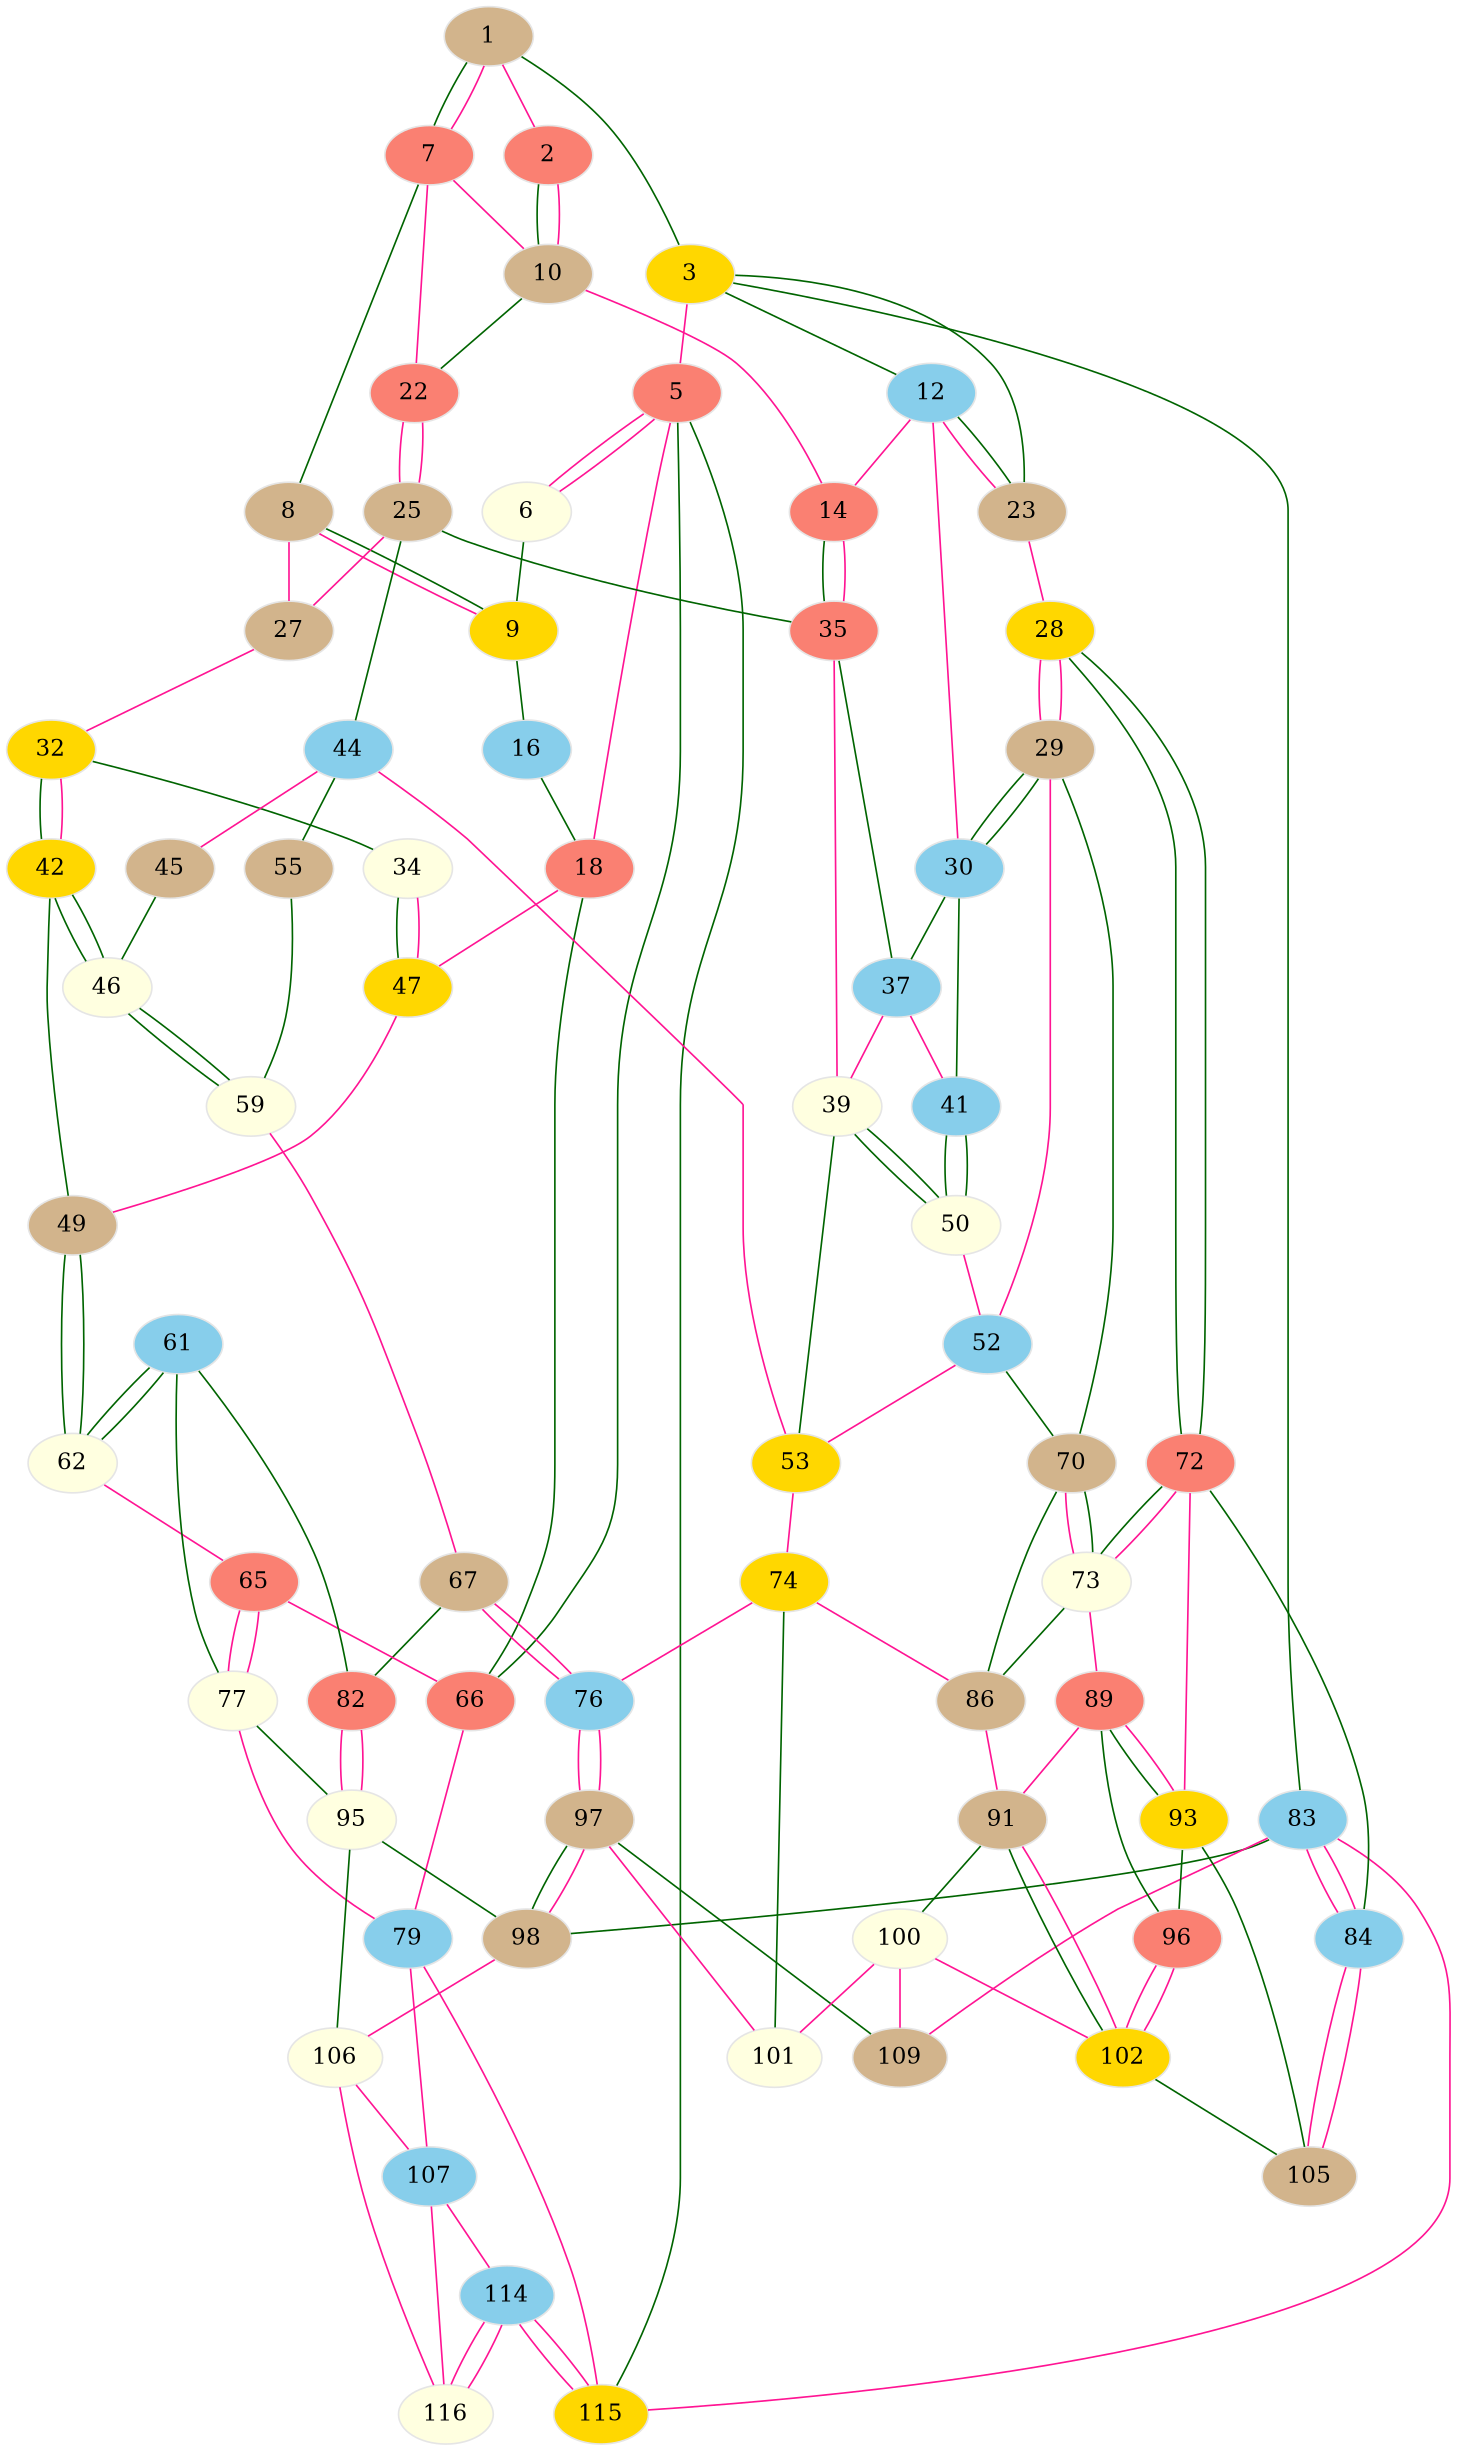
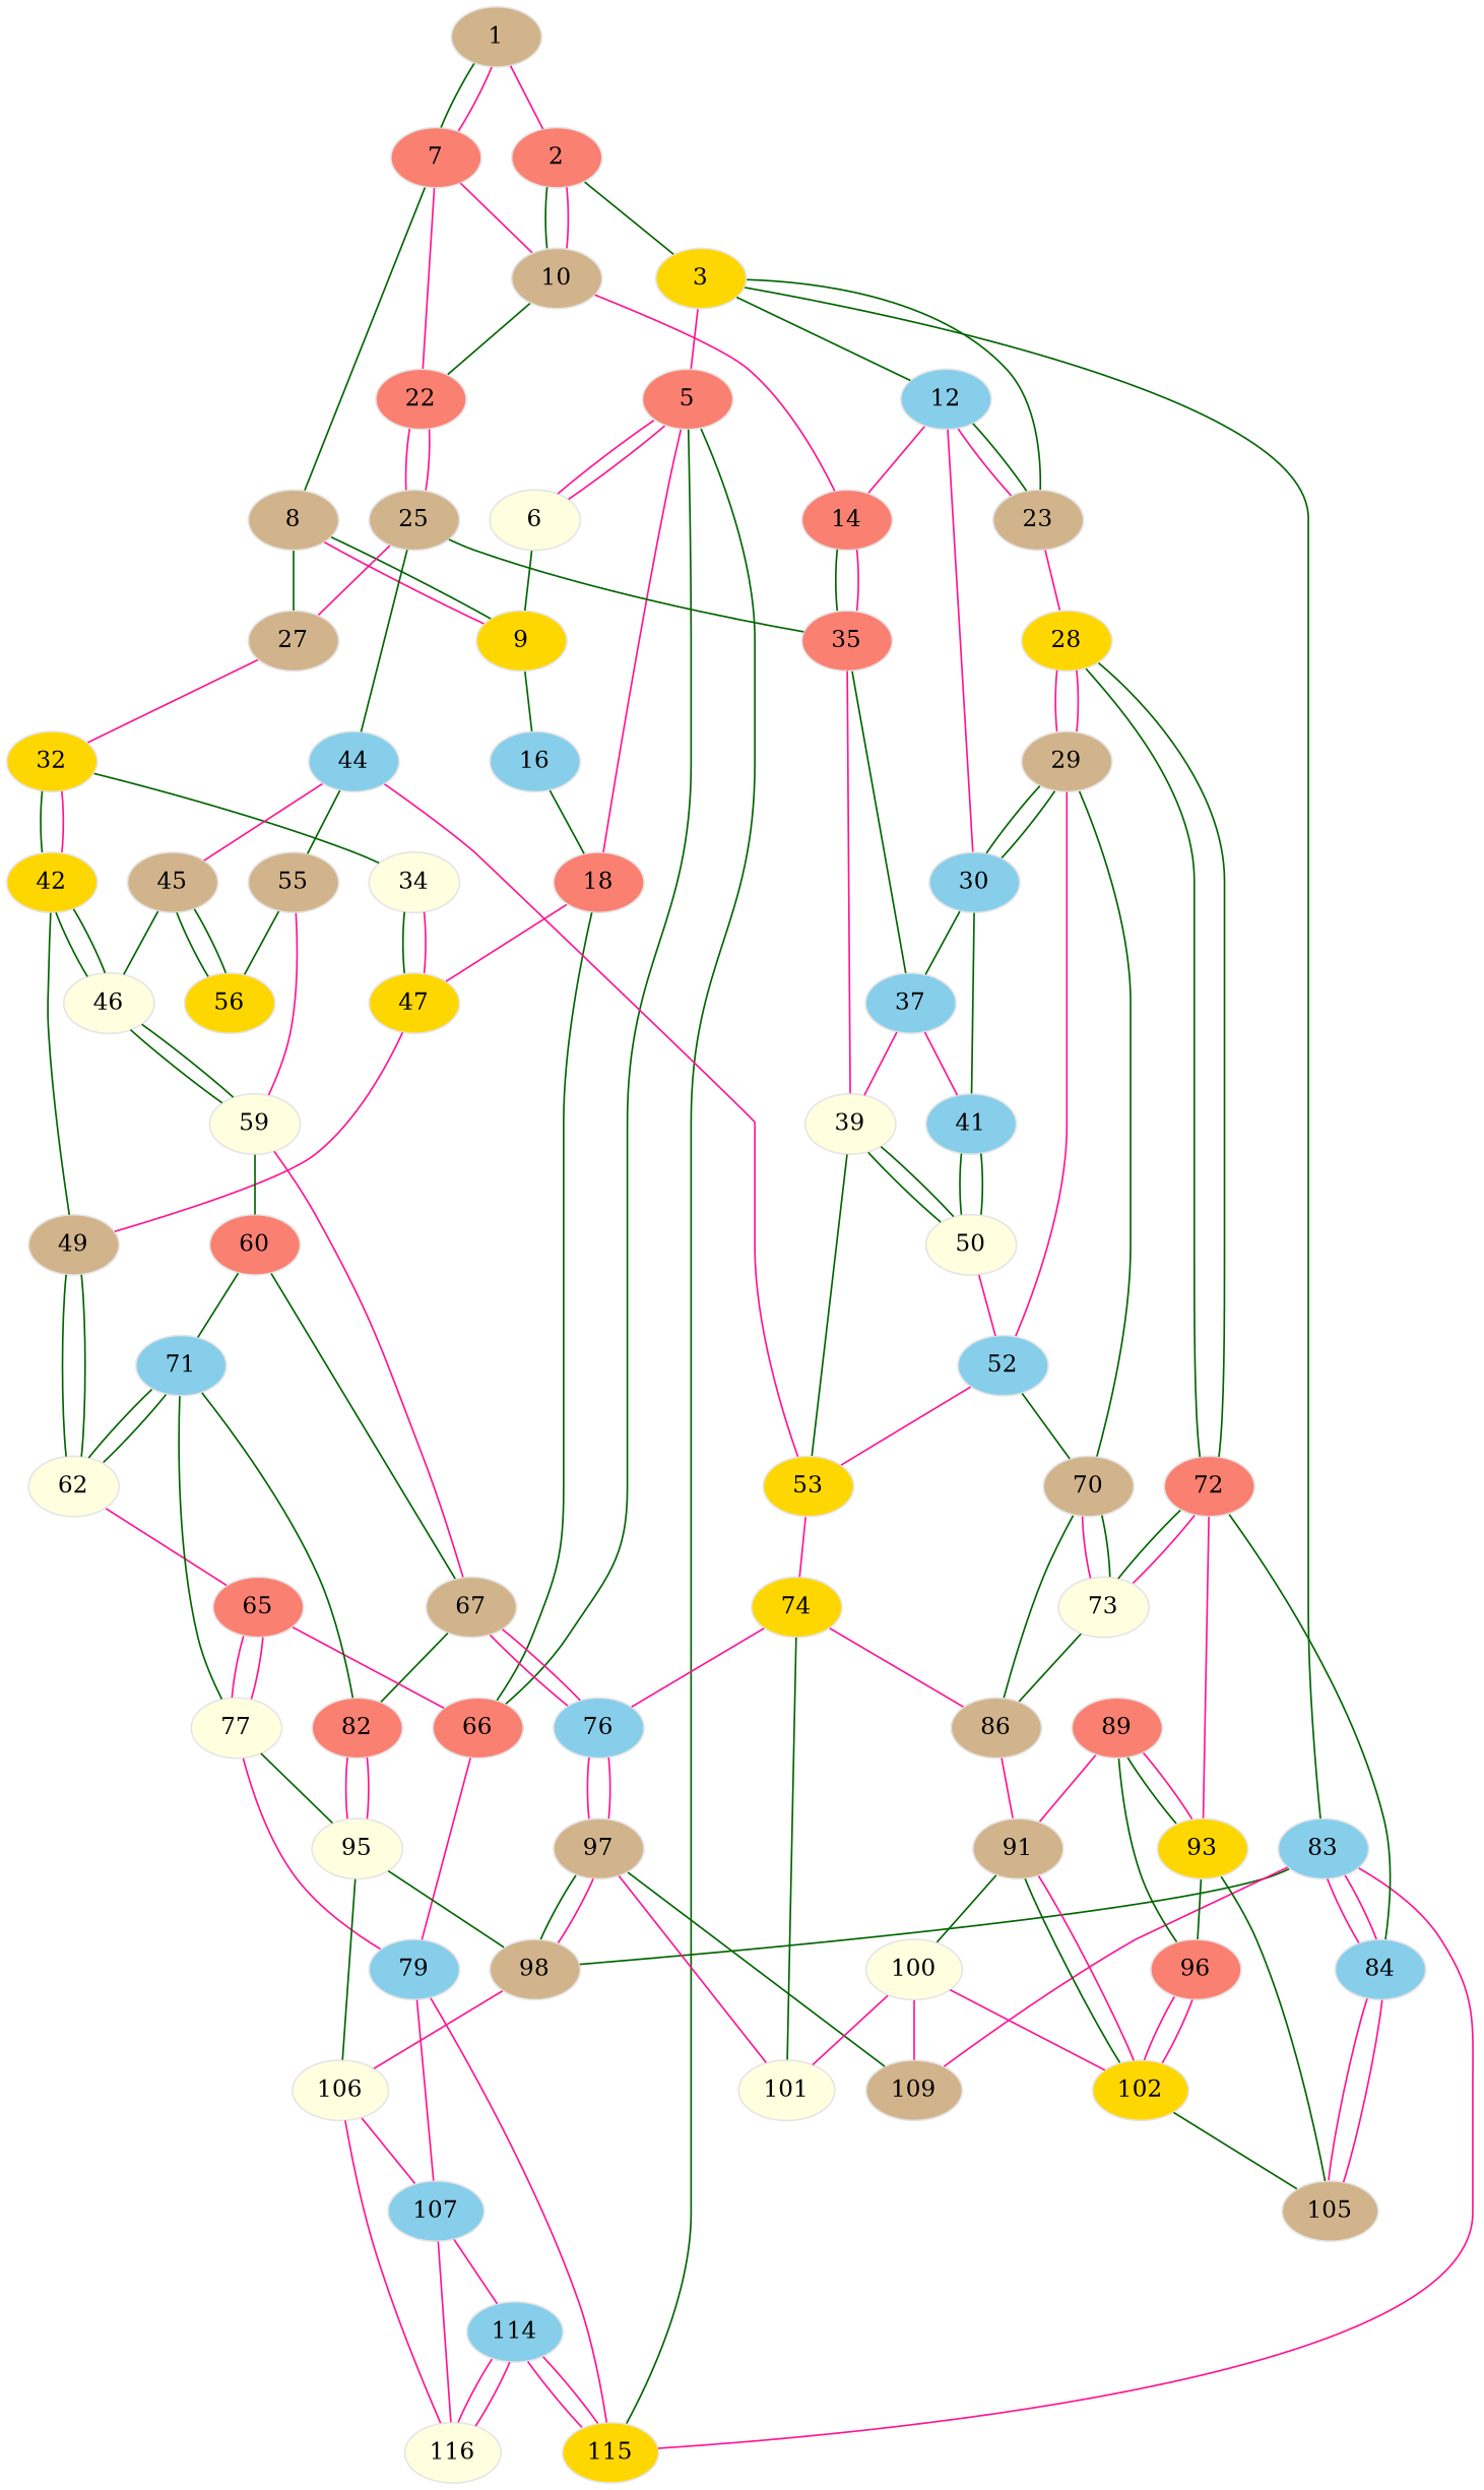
  graph {
    node [color=gray90 fillcolor=tan style=filled]
    edge [color=deeppink]
    2 [fillcolor=salmon]
    1
    7 [fillcolor=salmon super="+11"]
    3 [fillcolor=gold super="+4"]
    10 [super="+15"]
    8 [super="+20"]
    22 [fillcolor=salmon]
    5 [fillcolor=salmon super="+19"]
    12 [fillcolor=skyblue super="+13"]
    23
    83 [fillcolor=skyblue super="+110"]
    14 [fillcolor=salmon]
    6 [fillcolor=lightyellow]
    18 [fillcolor=salmon super="+48"]
    66 [fillcolor=salmon super="+69"]
    115 [fillcolor=gold]
    30 [fillcolor=skyblue super="+31"]
    28 [fillcolor=gold]
    84 [fillcolor=skyblue]
    98 [super="+111"]
    109
    9 [fillcolor=gold]
    47 [fillcolor=gold]
    79 [fillcolor=skyblue super="+80"]
    16 [fillcolor=skyblue super="+17"]
    27
    25 [super="+26"]
    32 [fillcolor=gold super="+33"]
    35 [fillcolor=salmon super="+36"]
    37 [fillcolor=skyblue super="+38"]
    41 [fillcolor=skyblue]
    39 [fillcolor=lightyellow super="+40"]
    49
    34 [fillcolor=lightyellow]
    44 [fillcolor=skyblue super="+54"]
    29 [super="+51"]
    72 [fillcolor=salmon super="+85"]
    53 [fillcolor=gold super="+58"]
    45
    55 [super="+63"]
    42 [fillcolor=gold super="+43"]
    52 [fillcolor=skyblue super="+57"]
    70 [super="+71"]
    73 [fillcolor=lightyellow super="+88"]
    93 [fillcolor=gold super="+94"]
    86 [super="+87"]
    50 [fillcolor=lightyellow]
    46 [fillcolor=lightyellow]
    74 [fillcolor=gold super="+75"]
    59 [fillcolor=lightyellow super="+64"]
    62 [fillcolor=lightyellow]
+   56 [fillcolor=gold]
+   60 [fillcolor=salmon]
    67 [super="+68"]
    65 [fillcolor=salmon]
    76 [fillcolor=skyblue]
    101 [fillcolor=lightyellow]
-   61 [fillcolor=skyblue super="+81"]
+   61 [fillcolor=skyblue super="+81" label=71]
    82 [fillcolor=salmon]
    77 [fillcolor=lightyellow super="+78"]
    95 [fillcolor=lightyellow super="+99"]
    107 [fillcolor=skyblue super="+113"]
    97 [super="+108"]
    89 [fillcolor=salmon super="+90"]
    91 [super="+92"]
    105
    96 [fillcolor=salmon]
    106 [fillcolor=lightyellow super="+112"]
    116 [fillcolor=lightyellow]
    114 [fillcolor=skyblue]
    100 [fillcolor=lightyellow super="+104"]
    102 [fillcolor=gold super="+103"]
-   1 -- 3 [color=darkgreen]
+   2 -- 3 [color=darkgreen]
    2 -- 10 [color=darkgreen]
    2 -- 10
    1 -- 2
    1 -- 7 [color=darkgreen]
    1 -- 7
    7 -- 10
    7 -- 8 [color=darkgreen]
    7 -- 22
    3 -- 5
    3 -- 12 [color=darkgreen]
    3 -- 23 [color=darkgreen]
    3 -- 83 [color=darkgreen]
    10 -- 22 [color=darkgreen]
    10 -- 14
    8 -- 9
    8 -- 9 [color=darkgreen]
-   8 -- 27
+   8 -- 27 [color=darkgreen]
    22 -- 25
    22 -- 25
    5 -- 6
    5 -- 6
    5 -- 18
    5 -- 66 [color=darkgreen]
    5 -- 115 [color=darkgreen]
    12 -- 23
    12 -- 23 [color=darkgreen]
    12 -- 14
    12 -- 30
    23 -- 28
    83 -- 115
    83 -- 84
    83 -- 84
    83 -- 98 [color=darkgreen]
    83 -- 109
    14 -- 35 [color=darkgreen]
    14 -- 35
    6 -- 9 [color=darkgreen]
    18 -- 66 [color=darkgreen]
    18 -- 47
    66 -- 79
    30 -- 37 [color=darkgreen]
    30 -- 41 [color=darkgreen]
    28 -- 29
    28 -- 29
    28 -- 72 [color=darkgreen]
    28 -- 72 [color=darkgreen]
    84 -- 105
    84 -- 105
    98 -- 106
    9 -- 16 [color=darkgreen]
    47 -- 49
    79 -- 115
    79 -- 107
    16 -- 18 [color=darkgreen]
    27 -- 32
    25 -- 27
    25 -- 35 [color=darkgreen]
    25 -- 44 [color=darkgreen]
    32 -- 34 [color=darkgreen]
    32 -- 42 [color=darkgreen weight=2]
    32 -- 42
    35 -- 37 [color=darkgreen]
    35 -- 39
    37 -- 41
    37 -- 39
    41 -- 50 [color=darkgreen]
    41 -- 50 [color=darkgreen]
    39 -- 53 [color=darkgreen]
    39 -- 50 [color=darkgreen]
    39 -- 50 [color=darkgreen]
    49 -- 62 [color=darkgreen]
    49 -- 62 [color=darkgreen]
    34 -- 47 [color=darkgreen]
    34 -- 47
    44 -- 53
    44 -- 45
    44 -- 55 [color=darkgreen]
    29 -- 30 [color=darkgreen]
    29 -- 30 [color=darkgreen]
    29 -- 52
    29 -- 70 [color=darkgreen]
    72 -- 84 [color=darkgreen]
    72 -- 73 [color=darkgreen]
    72 -- 73
    72 -- 93
    53 -- 74
    45 -- 46 [color=darkgreen]
-   55 -- 59 [color=darkgreen]
+   45 -- 56 [color=darkgreen]
+   45 -- 56 [color=darkgreen]
+   55 -- 59
+   55 -- 56 [color=darkgreen weight=2]
    42 -- 49 [color=darkgreen]
    42 -- 46 [color=darkgreen]
    42 -- 46 [color=darkgreen]
    52 -- 53
    52 -- 70 [color=darkgreen]
    70 -- 73
    70 -- 73 [color=darkgreen]
    70 -- 86 [color=darkgreen]
    73 -- 86 [color=darkgreen]
-   73 -- 89
    93 -- 105 [color=darkgreen]
    93 -- 96 [color=darkgreen]
    86 -- 91
    50 -- 52
    46 -- 59 [color=darkgreen]
    46 -- 59 [color=darkgreen]
    74 -- 86
    74 -- 76
    74 -- 101 [color=darkgreen]
+   59 -- 60 [color=darkgreen]
    59 -- 67
    62 -- 65
+   60 -- 67 [color=darkgreen]
+   60 -- 61 [color=darkgreen]
    67 -- 76
    67 -- 76
    67 -- 82 [color=darkgreen]
    65 -- 66
    65 -- 77
    65 -- 77
    76 -- 97
    76 -- 97
    61 -- 62 [color=darkgreen]
    61 -- 62 [color=darkgreen]
    61 -- 82 [color=darkgreen]
    61 -- 77 [color=darkgreen]
    82 -- 95
    82 -- 95
    77 -- 79
    77 -- 95 [color=darkgreen]
    95 -- 98 [color=darkgreen]
    95 -- 106 [color=darkgreen]
    107 -- 116
    107 -- 114
    97 -- 98 [color=darkgreen]
    97 -- 98
    97 -- 109 [color=darkgreen]
    97 -- 101
    89 -- 93 [color=darkgreen]
    89 -- 93
    89 -- 91
    89 -- 96 [color=darkgreen]
    91 -- 100 [color=darkgreen]
    91 -- 102 [color=darkgreen]
    91 -- 102
    96 -- 102
    96 -- 102
    106 -- 107
    106 -- 116
    114 -- 115
    114 -- 115
    114 -- 116
    114 -- 116
    100 -- 109
    100 -- 101
    100 -- 102
    102 -- 105 [color=darkgreen]
  }
